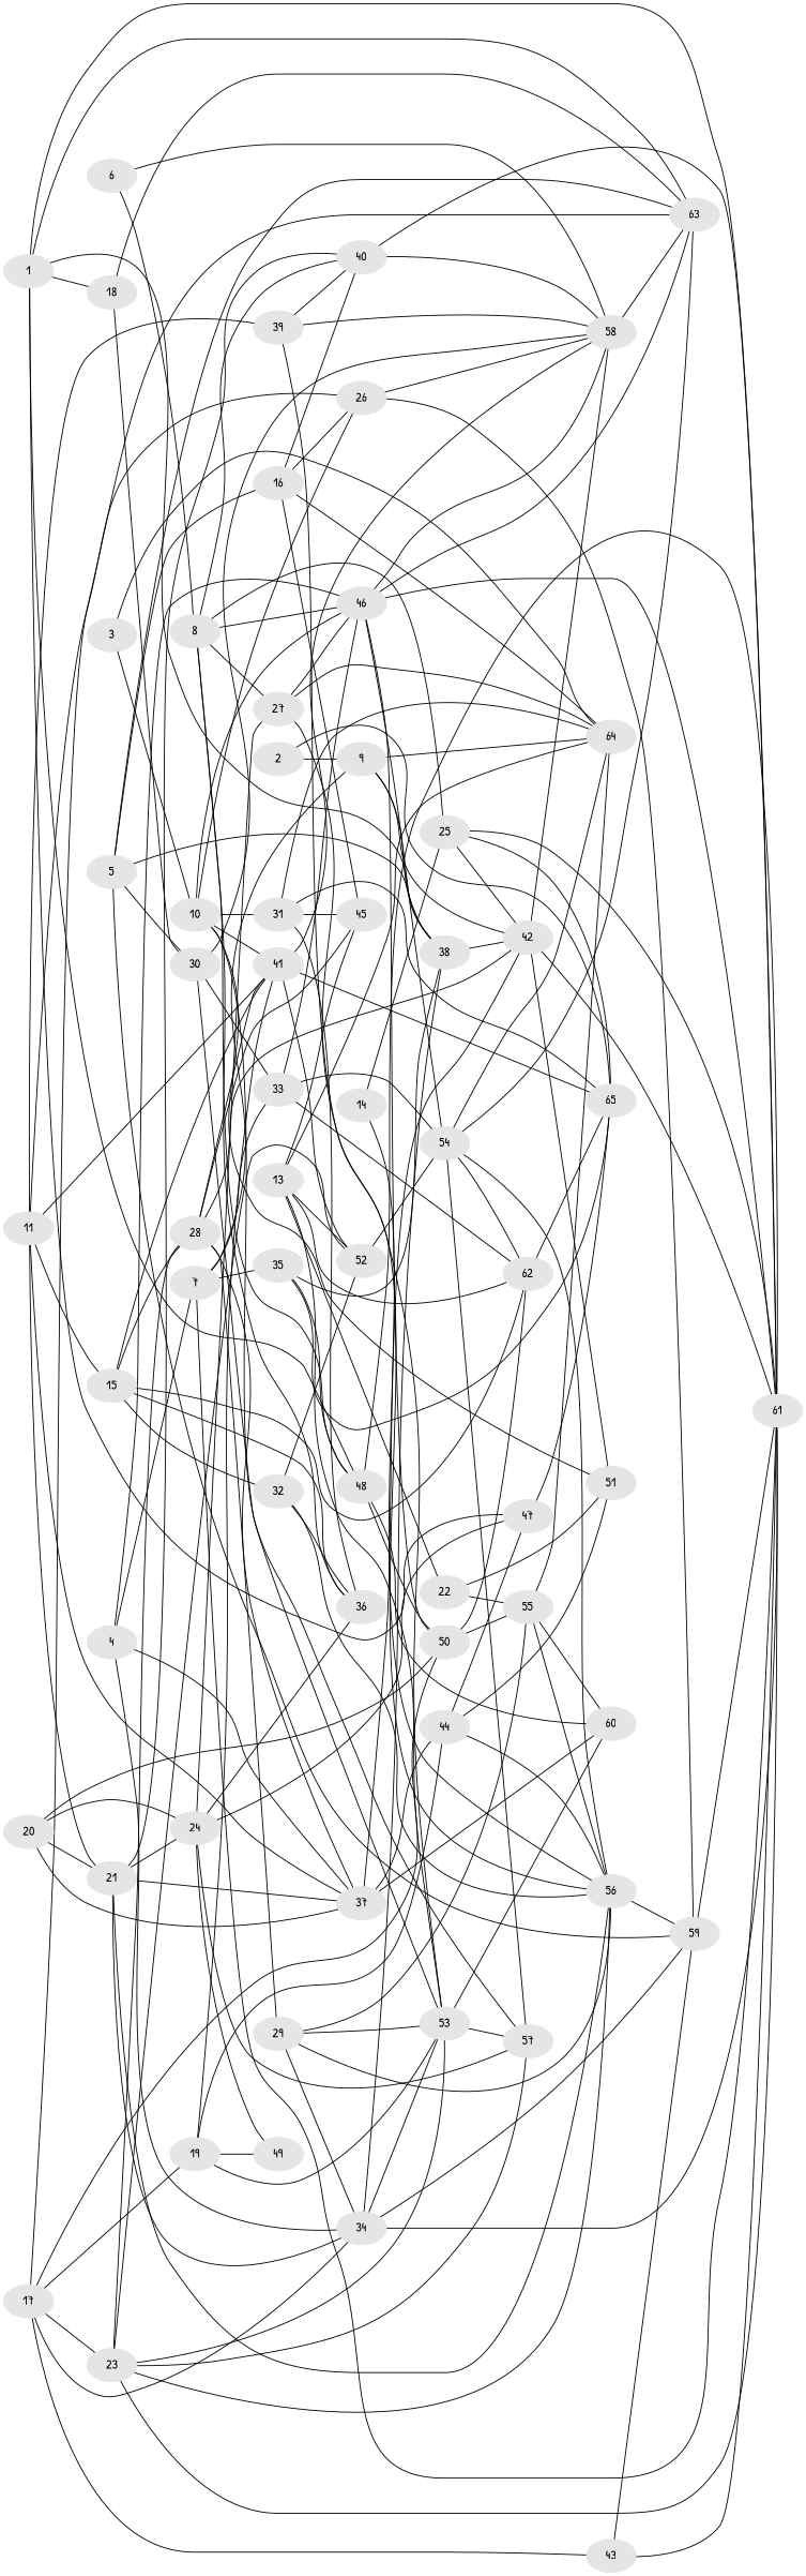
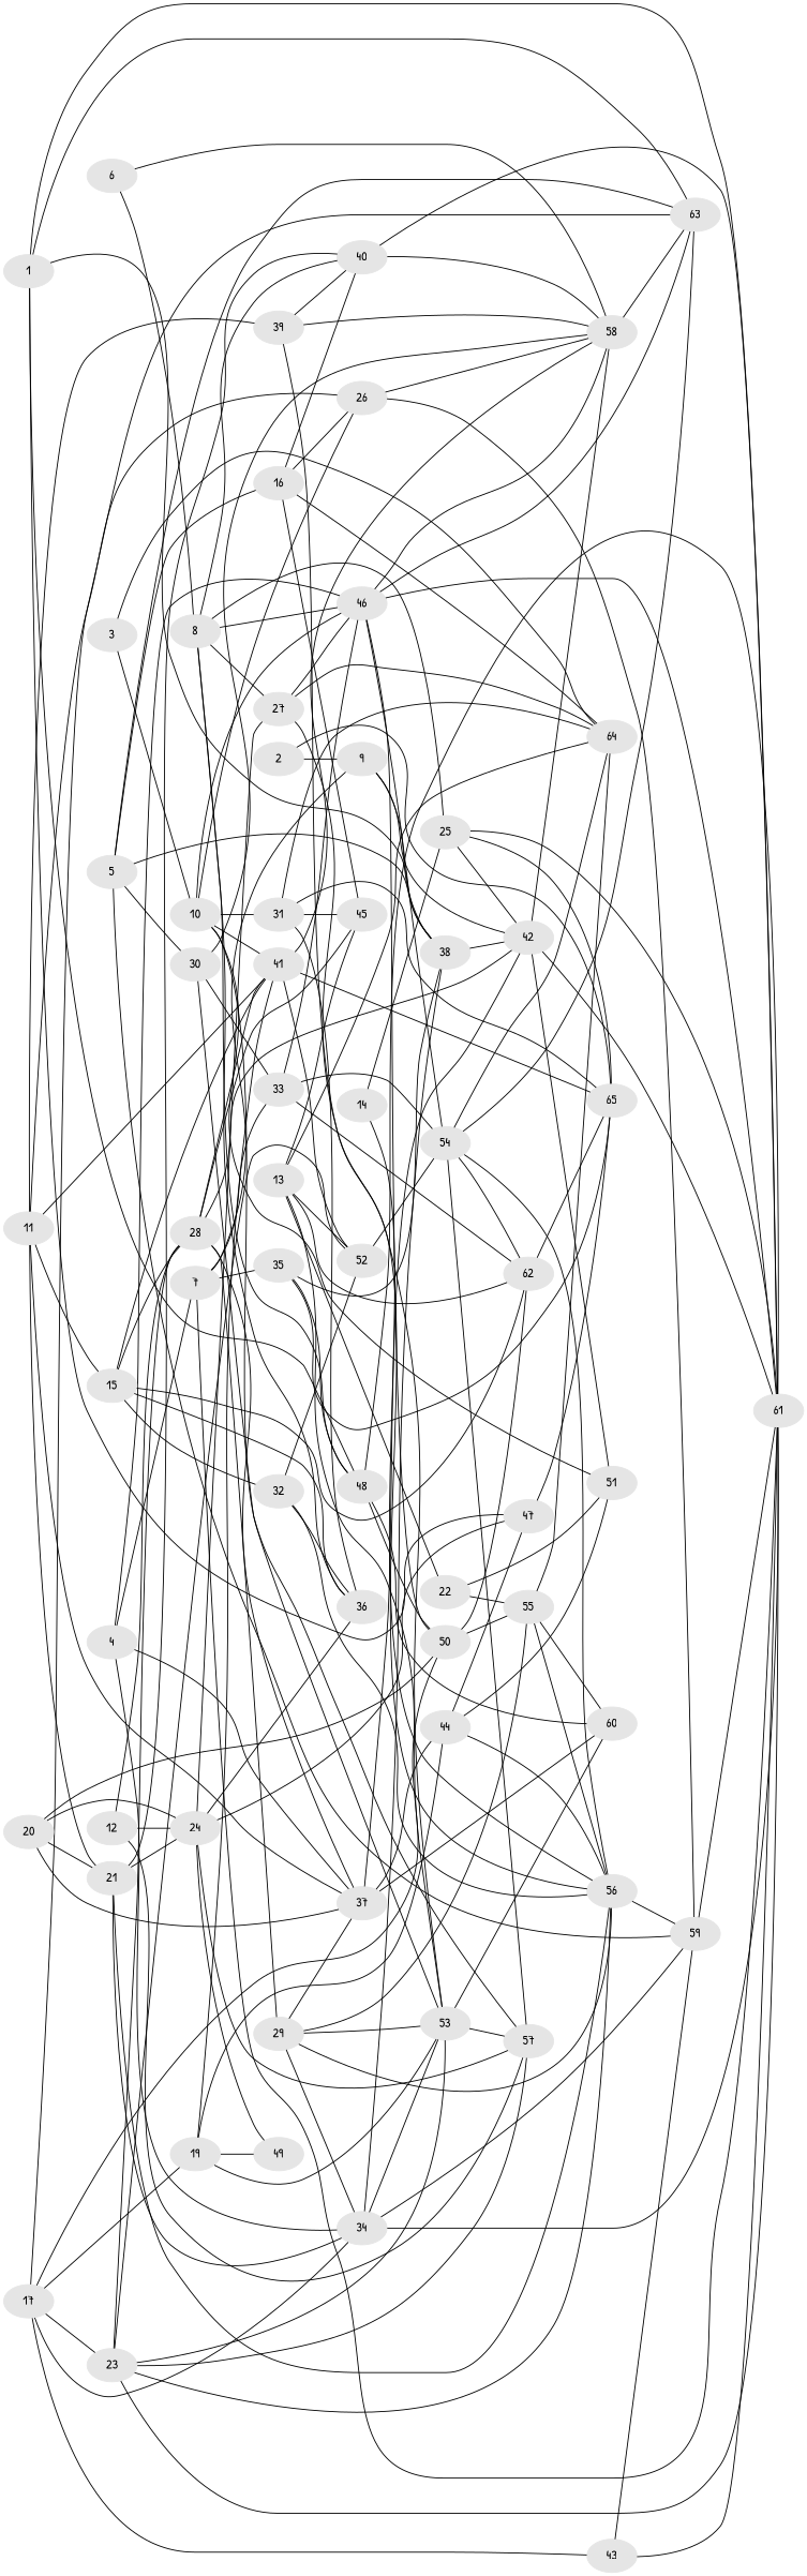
  graph {
    fontname="Patrick Hand"
    rankdir=LR
    node [color=gray90 fontname="Patrick Hand" style=filled]
    edge [fontname="Patrick Hand" weight=1.0]
    1
-   18
    38
    47
    48
    61
    63
    30
    42
    65
    50
    60
    2
    9
    64
    3
    10
    46
    26
    31
    41
    51
    53
    4
    7
    34
    37
    33
    35
    59
    44
    58
    54
    5
    16
    40
    45
    57
    6
    8
    25
    27
    36
    62
    56
    52
    11
    15
    21
    39
    28
    32
    24
+   12
    49
    29
    13
    22
    55
    14
    17
    19
    23
    43
    20
-   1 -- 18
    1 -- 38
    1 -- 47
    1 -- 48
    1 -- 61
    1 -- 63
-   18 -- 63
-   18 -- 30
    38 -- 42
    47 -- 65
    48 -- 61
    48 -- 50
    48 -- 60
    30 -- 33
    30 -- 58
    30 -- 57
    42 -- 61
    42 -- 51
    42 -- 58
    50 -- 62
    50 -- 55
    2 -- 65
    2 -- 9
    9 -- 38
    9 -- 42
-   9 -- 64
    3 -- 64
    3 -- 10
    10 -- 46
    10 -- 26
    10 -- 31
    10 -- 41
    10 -- 51
    10 -- 53
    46 -- 61
    46 -- 63
    46 -- 50
    46 -- 58
    46 -- 54
    26 -- 59
    26 -- 58
    31 -- 65
    31 -- 64
    31 -- 45
    31 -- 36
    41 -- 65
    41 -- 58
    41 -- 52
    53 -- 60
    53 -- 57
    4 -- 46
    4 -- 7
    4 -- 34
    4 -- 37
    7 -- 61
    7 -- 9
    7 -- 33 [weight=2.0]
    7 -- 35
    34 -- 38
    34 -- 61 [weight=2.0]
    34 -- 53
    34 -- 59
    37 -- 42
    37 -- 60
    37 -- 44
    33 -- 46
    33 -- 54
    33 -- 62
    35 -- 38
    35 -- 48
    35 -- 65
    59 -- 61
    44 -- 47
    44 -- 51
    44 -- 56
    58 -- 63
    54 -- 63
    54 -- 64
    54 -- 57
    54 -- 62
    54 -- 56
    5 -- 38
    5 -- 63
    5 -- 30
    5 -- 59
    5 -- 16
    16 -- 64
    16 -- 26
    16 -- 40
    16 -- 45
    40 -- 61
    40 -- 58
    6 -- 58
    6 -- 8
    8 -- 48
    8 -- 46
    8 -- 40
    8 -- 25
    8 -- 27
    8 -- 36
    25 -- 61
    25 -- 42
    25 -- 65
    27 -- 64
    27 -- 46
    27 -- 56
    62 -- 65
    56 -- 59
    52 -- 54
    11 -- 26
    11 -- 41
    11 -- 37
    11 -- 15
    11 -- 21
    11 -- 39
    15 -- 41
    15 -- 36
    15 -- 62
    15 -- 28
    15 -- 32
    21 -- 34
-   21 -- 37
+   29 -- 37
    21 -- 40
    21 -- 56
    21 -- 24 [weight=2.0]
    39 -- 53
    39 -- 58
    39 -- 40
    28 -- 42
    28 -- 41
    28 -- 37
    28 -- 45
    28 -- 29
    32 -- 36
    32 -- 56
    32 -- 52
    24 -- 47
    24 -- 57
    24 -- 27
    24 -- 36
    24 -- 49
+   12 -- 57
+   12 -- 28
+   12 -- 24
    29 -- 53
    29 -- 34
    29 -- 56
    29 -- 55
    13 -- 64
    13 -- 53
    13 -- 45
    13 -- 62
    13 -- 52
    13 -- 22
    22 -- 51
    22 -- 55
    55 -- 60
    55 -- 64
    55 -- 56
    14 -- 25
    14 -- 56
    17 -- 63
    17 -- 50
    17 -- 34
    17 -- 19
    17 -- 23
    17 -- 43
    19 -- 41
    19 -- 53
    19 -- 44
    19 -- 49
    23 -- 61
    23 -- 53
    23 -- 57
    23 -- 56
    23 -- 52
    23 -- 28
    43 -- 61
    43 -- 59
    20 -- 50
    20 -- 37
    20 -- 21
    20 -- 24
  }
